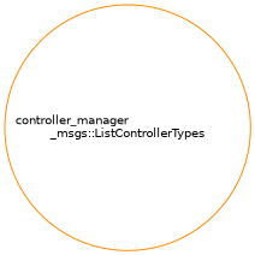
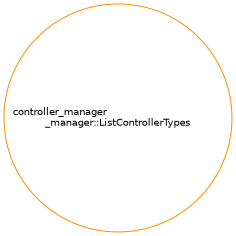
  digraph {
    rankdir=LR
-   n1 [color=darkorange fillcolor=white fontname=Helvetica fontsize=10 height=0.2 label="controller_manager\l_msgs::ListControllerTypes" shape=circle style=filled width=0.4]
+   n1 [color=darkorange fillcolor=white fontname=Helvetica fontsize=10 height=0.2 label="controller_manager\l_manager::ListControllerTypes" shape=circle style=filled width=0.4]
  }
